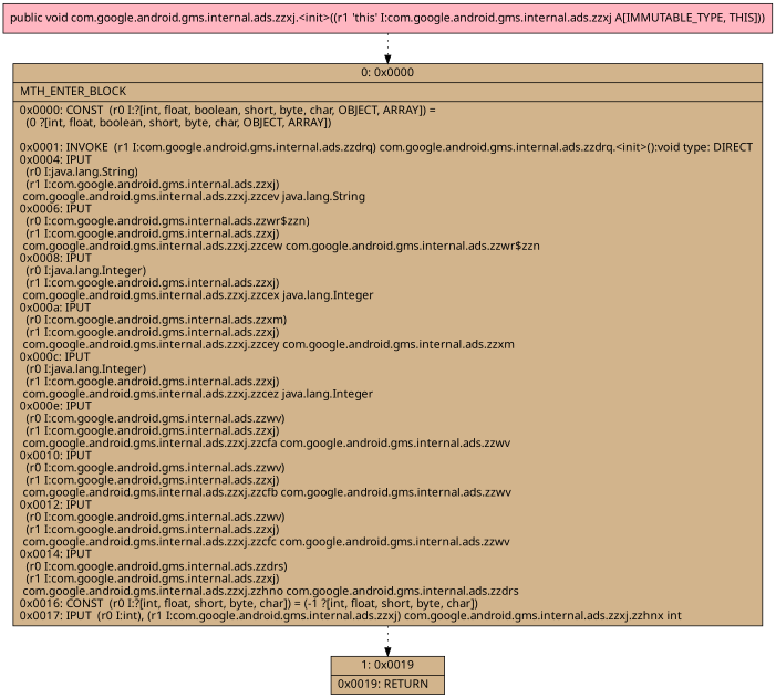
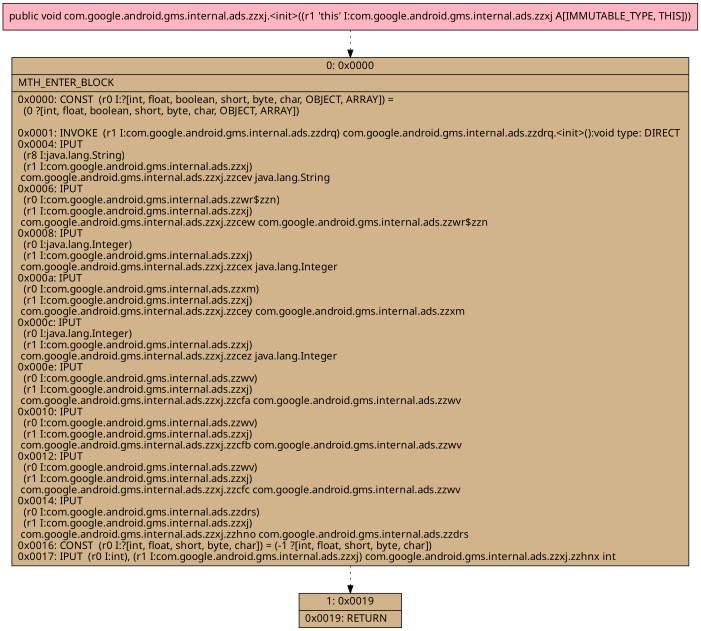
  digraph {
    fontname="Noto Sans"
    node [shape=record style=filled fillcolor=tan fontname="Noto Sans"]
    edge [style=dotted fontname="Noto Sans"]
-   n1 [label="{0\:\ 0x0000|MTH_ENTER_BLOCK\l|0x0000: CONST  (r0 I:?[int, float, boolean, short, byte, char, OBJECT, ARRAY]) = \l  (0 ?[int, float, boolean, short, byte, char, OBJECT, ARRAY])\l \l0x0001: INVOKE  (r1 I:com.google.android.gms.internal.ads.zzdrq) com.google.android.gms.internal.ads.zzdrq.\<init\>():void type: DIRECT \l0x0004: IPUT  \l  (r0 I:java.lang.String)\l  (r1 I:com.google.android.gms.internal.ads.zzxj)\l com.google.android.gms.internal.ads.zzxj.zzcev java.lang.String \l0x0006: IPUT  \l  (r0 I:com.google.android.gms.internal.ads.zzwr$zzn)\l  (r1 I:com.google.android.gms.internal.ads.zzxj)\l com.google.android.gms.internal.ads.zzxj.zzcew com.google.android.gms.internal.ads.zzwr$zzn \l0x0008: IPUT  \l  (r0 I:java.lang.Integer)\l  (r1 I:com.google.android.gms.internal.ads.zzxj)\l com.google.android.gms.internal.ads.zzxj.zzcex java.lang.Integer \l0x000a: IPUT  \l  (r0 I:com.google.android.gms.internal.ads.zzxm)\l  (r1 I:com.google.android.gms.internal.ads.zzxj)\l com.google.android.gms.internal.ads.zzxj.zzcey com.google.android.gms.internal.ads.zzxm \l0x000c: IPUT  \l  (r0 I:java.lang.Integer)\l  (r1 I:com.google.android.gms.internal.ads.zzxj)\l com.google.android.gms.internal.ads.zzxj.zzcez java.lang.Integer \l0x000e: IPUT  \l  (r0 I:com.google.android.gms.internal.ads.zzwv)\l  (r1 I:com.google.android.gms.internal.ads.zzxj)\l com.google.android.gms.internal.ads.zzxj.zzcfa com.google.android.gms.internal.ads.zzwv \l0x0010: IPUT  \l  (r0 I:com.google.android.gms.internal.ads.zzwv)\l  (r1 I:com.google.android.gms.internal.ads.zzxj)\l com.google.android.gms.internal.ads.zzxj.zzcfb com.google.android.gms.internal.ads.zzwv \l0x0012: IPUT  \l  (r0 I:com.google.android.gms.internal.ads.zzwv)\l  (r1 I:com.google.android.gms.internal.ads.zzxj)\l com.google.android.gms.internal.ads.zzxj.zzcfc com.google.android.gms.internal.ads.zzwv \l0x0014: IPUT  \l  (r0 I:com.google.android.gms.internal.ads.zzdrs)\l  (r1 I:com.google.android.gms.internal.ads.zzxj)\l com.google.android.gms.internal.ads.zzxj.zzhno com.google.android.gms.internal.ads.zzdrs \l0x0016: CONST  (r0 I:?[int, float, short, byte, char]) = (\-1 ?[int, float, short, byte, char]) \l0x0017: IPUT  (r0 I:int), (r1 I:com.google.android.gms.internal.ads.zzxj) com.google.android.gms.internal.ads.zzxj.zzhnx int \l}"]
+   n1 [label="{0\:\ 0x0000|MTH_ENTER_BLOCK\l|0x0000: CONST  (r0 I:?[int, float, boolean, short, byte, char, OBJECT, ARRAY]) = \l  (0 ?[int, float, boolean, short, byte, char, OBJECT, ARRAY])\l \l0x0001: INVOKE  (r1 I:com.google.android.gms.internal.ads.zzdrq) com.google.android.gms.internal.ads.zzdrq.\<init\>():void type: DIRECT \l0x0004: IPUT  \l  (r8 I:java.lang.String)\l  (r1 I:com.google.android.gms.internal.ads.zzxj)\l com.google.android.gms.internal.ads.zzxj.zzcev java.lang.String \l0x0006: IPUT  \l  (r0 I:com.google.android.gms.internal.ads.zzwr$zzn)\l  (r1 I:com.google.android.gms.internal.ads.zzxj)\l com.google.android.gms.internal.ads.zzxj.zzcew com.google.android.gms.internal.ads.zzwr$zzn \l0x0008: IPUT  \l  (r0 I:java.lang.Integer)\l  (r1 I:com.google.android.gms.internal.ads.zzxj)\l com.google.android.gms.internal.ads.zzxj.zzcex java.lang.Integer \l0x000a: IPUT  \l  (r0 I:com.google.android.gms.internal.ads.zzxm)\l  (r1 I:com.google.android.gms.internal.ads.zzxj)\l com.google.android.gms.internal.ads.zzxj.zzcey com.google.android.gms.internal.ads.zzxm \l0x000c: IPUT  \l  (r0 I:java.lang.Integer)\l  (r1 I:com.google.android.gms.internal.ads.zzxj)\l com.google.android.gms.internal.ads.zzxj.zzcez java.lang.Integer \l0x000e: IPUT  \l  (r0 I:com.google.android.gms.internal.ads.zzwv)\l  (r1 I:com.google.android.gms.internal.ads.zzxj)\l com.google.android.gms.internal.ads.zzxj.zzcfa com.google.android.gms.internal.ads.zzwv \l0x0010: IPUT  \l  (r0 I:com.google.android.gms.internal.ads.zzwv)\l  (r1 I:com.google.android.gms.internal.ads.zzxj)\l com.google.android.gms.internal.ads.zzxj.zzcfb com.google.android.gms.internal.ads.zzwv \l0x0012: IPUT  \l  (r0 I:com.google.android.gms.internal.ads.zzwv)\l  (r1 I:com.google.android.gms.internal.ads.zzxj)\l com.google.android.gms.internal.ads.zzxj.zzcfc com.google.android.gms.internal.ads.zzwv \l0x0014: IPUT  \l  (r0 I:com.google.android.gms.internal.ads.zzdrs)\l  (r1 I:com.google.android.gms.internal.ads.zzxj)\l com.google.android.gms.internal.ads.zzxj.zzhno com.google.android.gms.internal.ads.zzdrs \l0x0016: CONST  (r0 I:?[int, float, short, byte, char]) = (\-1 ?[int, float, short, byte, char]) \l0x0017: IPUT  (r0 I:int), (r1 I:com.google.android.gms.internal.ads.zzxj) com.google.android.gms.internal.ads.zzxj.zzhnx int \l}"]
    n2 [label="{1\:\ 0x0019|0x0019: RETURN   \l}"]
    n3 [label="{public void com.google.android.gms.internal.ads.zzxj.\<init\>((r1 'this' I:com.google.android.gms.internal.ads.zzxj A[IMMUTABLE_TYPE, THIS])) }" fillcolor=lightpink]
    n1 -> n2
    n3 -> n1
  }
